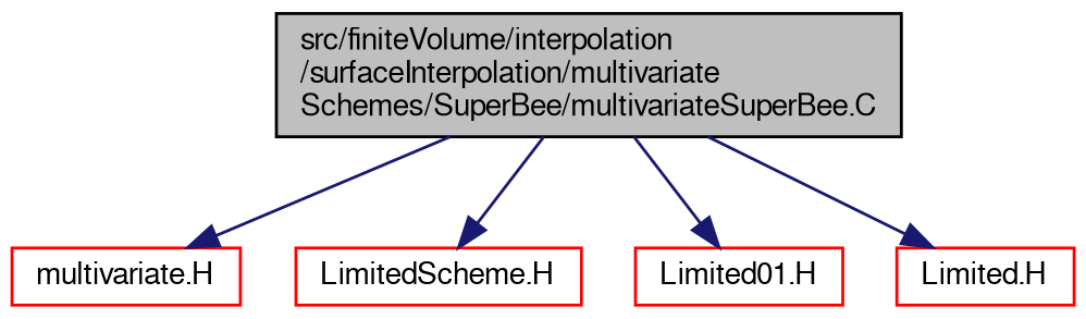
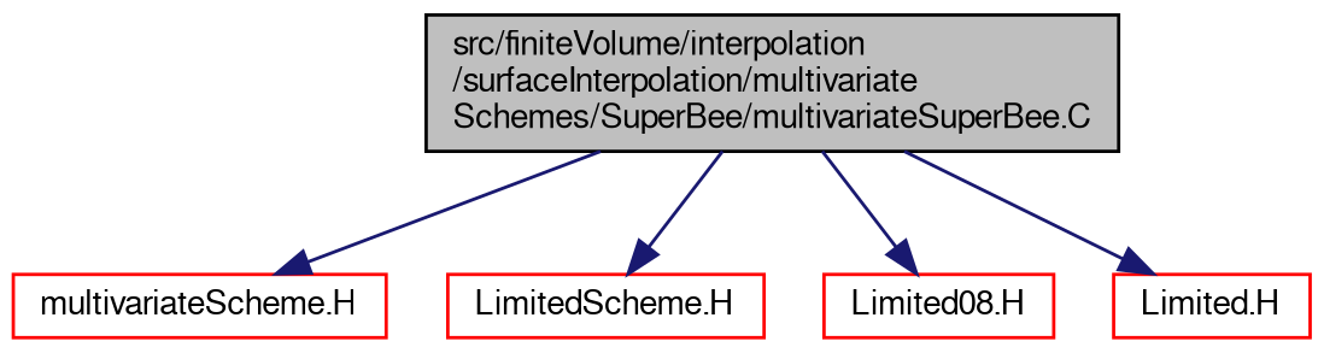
  digraph {
    node [color=red fontname=FreeSans fontsize=10 shape=record]
    edge [color=midnightblue fontname=FreeSans fontsize=10 labelfontname=FreeSans labelfontsize=10 style=solid]
    n1 [color=black fillcolor=grey75 fontcolor=black height=0.2 label="src/finiteVolume/interpolation\l/surfaceInterpolation/multivariate\lSchemes/SuperBee/multivariateSuperBee.C" style=filled width=0.4]
-   n2 [height=0.2 label="multivariate.H" width=0.4]
+   n2 [height=0.2 label="multivariateScheme.H" width=0.4]
    n3 [height=0.2 label="LimitedScheme.H" width=0.4]
-   n4 [height=0.2 label="Limited01.H" width=0.4]
+   n4 [height=0.2 label="Limited08.H" width=0.4]
    n5 [height=0.2 label="Limited.H" width=0.4]
    n1 -> n2
    n1 -> n3
    n1 -> n4
    n1 -> n5
  }
